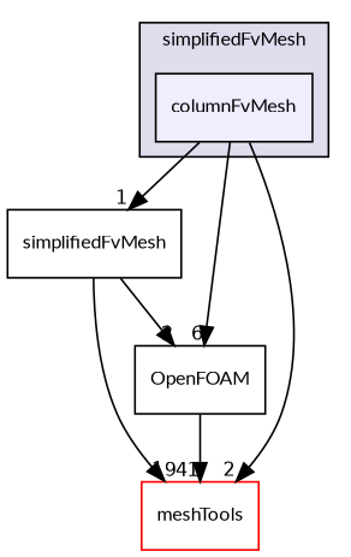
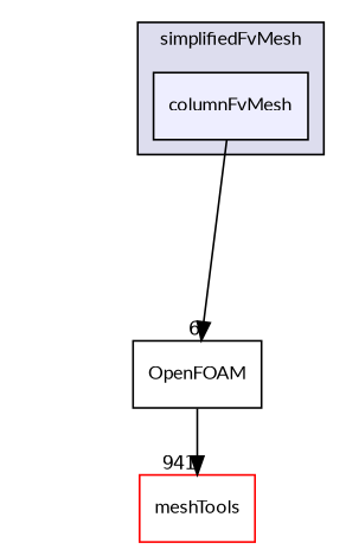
  digraph {
    compound=true
    fontname=Lato
    node [fontname=Lato fontsize=10 shape=box]
    edge [fontname=Lato headlabel=1 labeldistance=1.5 labelfontname=Helvetica labelfontsize=10]
    n1 [fillcolor="#eeeeff" label=columnFvMesh pencolor=black style=filled]
-   n2 [label=simplifiedFvMesh]
    n3 [color=red label=meshTools]
    n4 [color=black label=OpenFOAM]
    subgraph cluster_1 {
      bgcolor="#ddddee"
      fontsize=10
      label=simplifiedFvMesh
      pencolor=black
      n1
    }
-   n1 -> n2
-   n1 -> n3 [headlabel=2]
    n1 -> n4 [headlabel=6]
-   n2 -> n3
-   n2 -> n4 [headlabel=2]
    n4 -> n3 [headlabel=941]
  }
